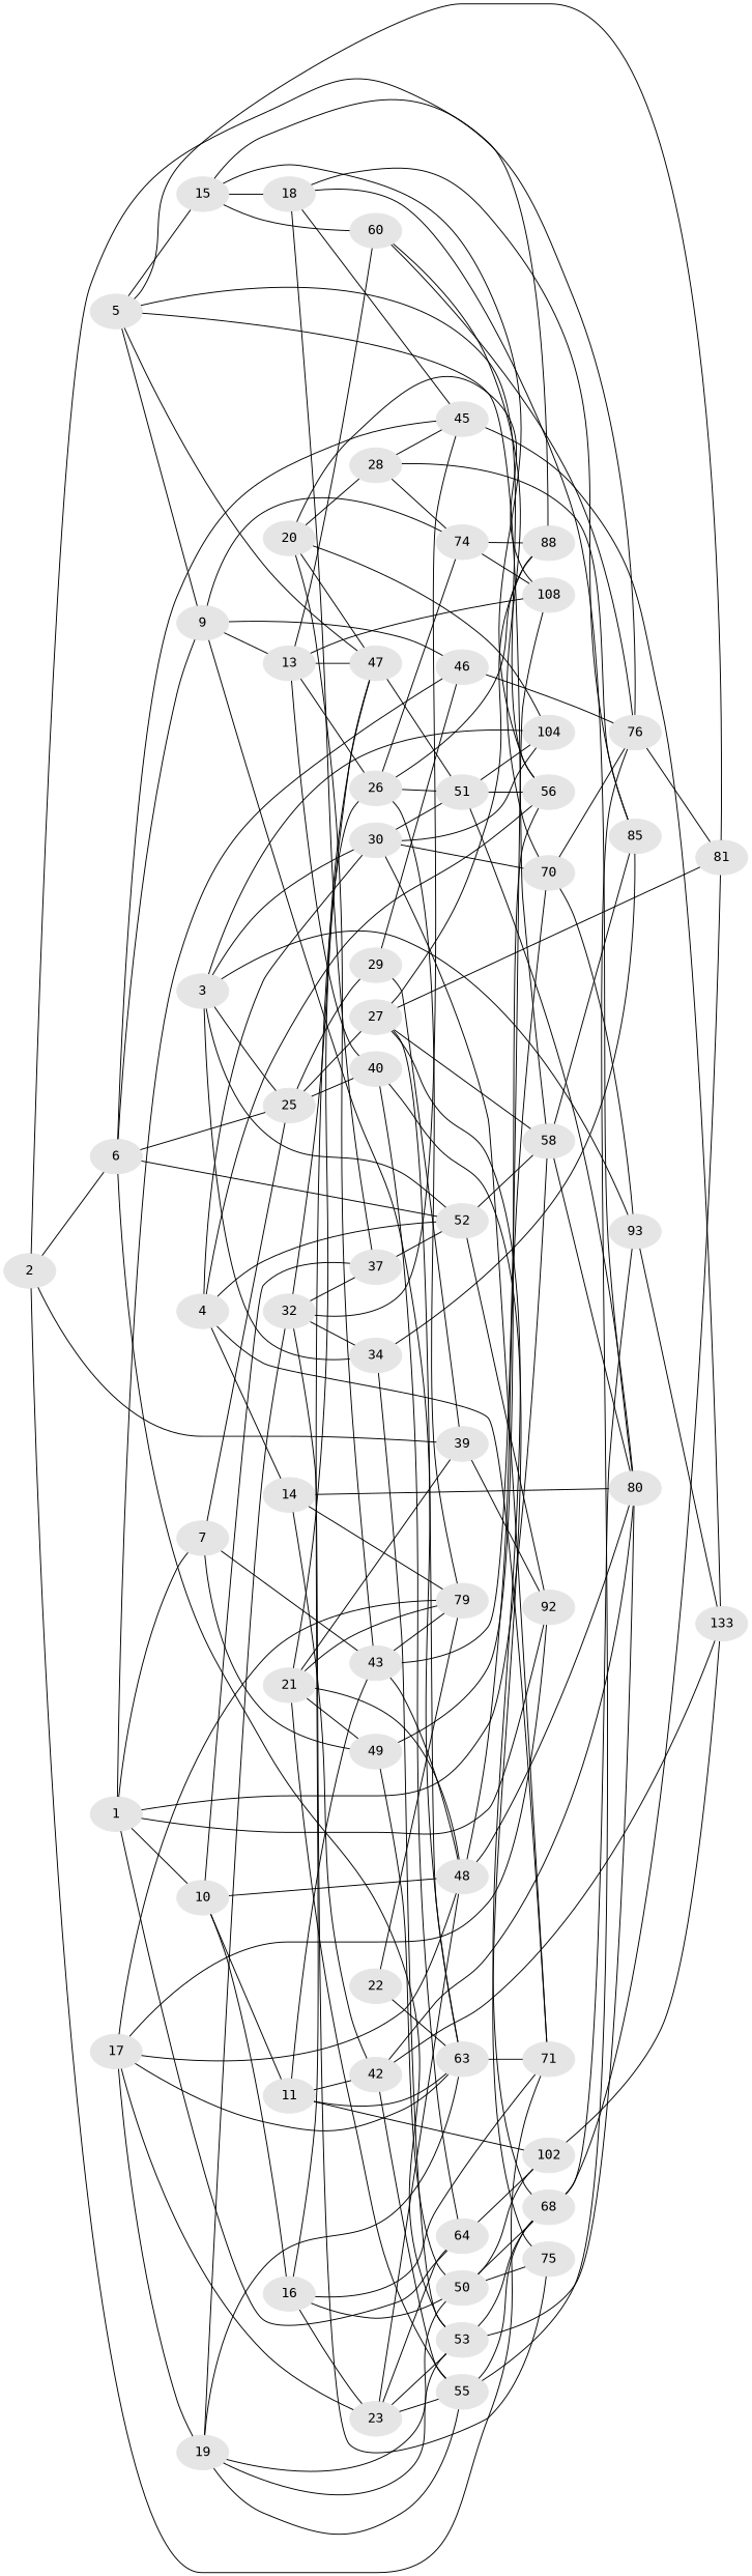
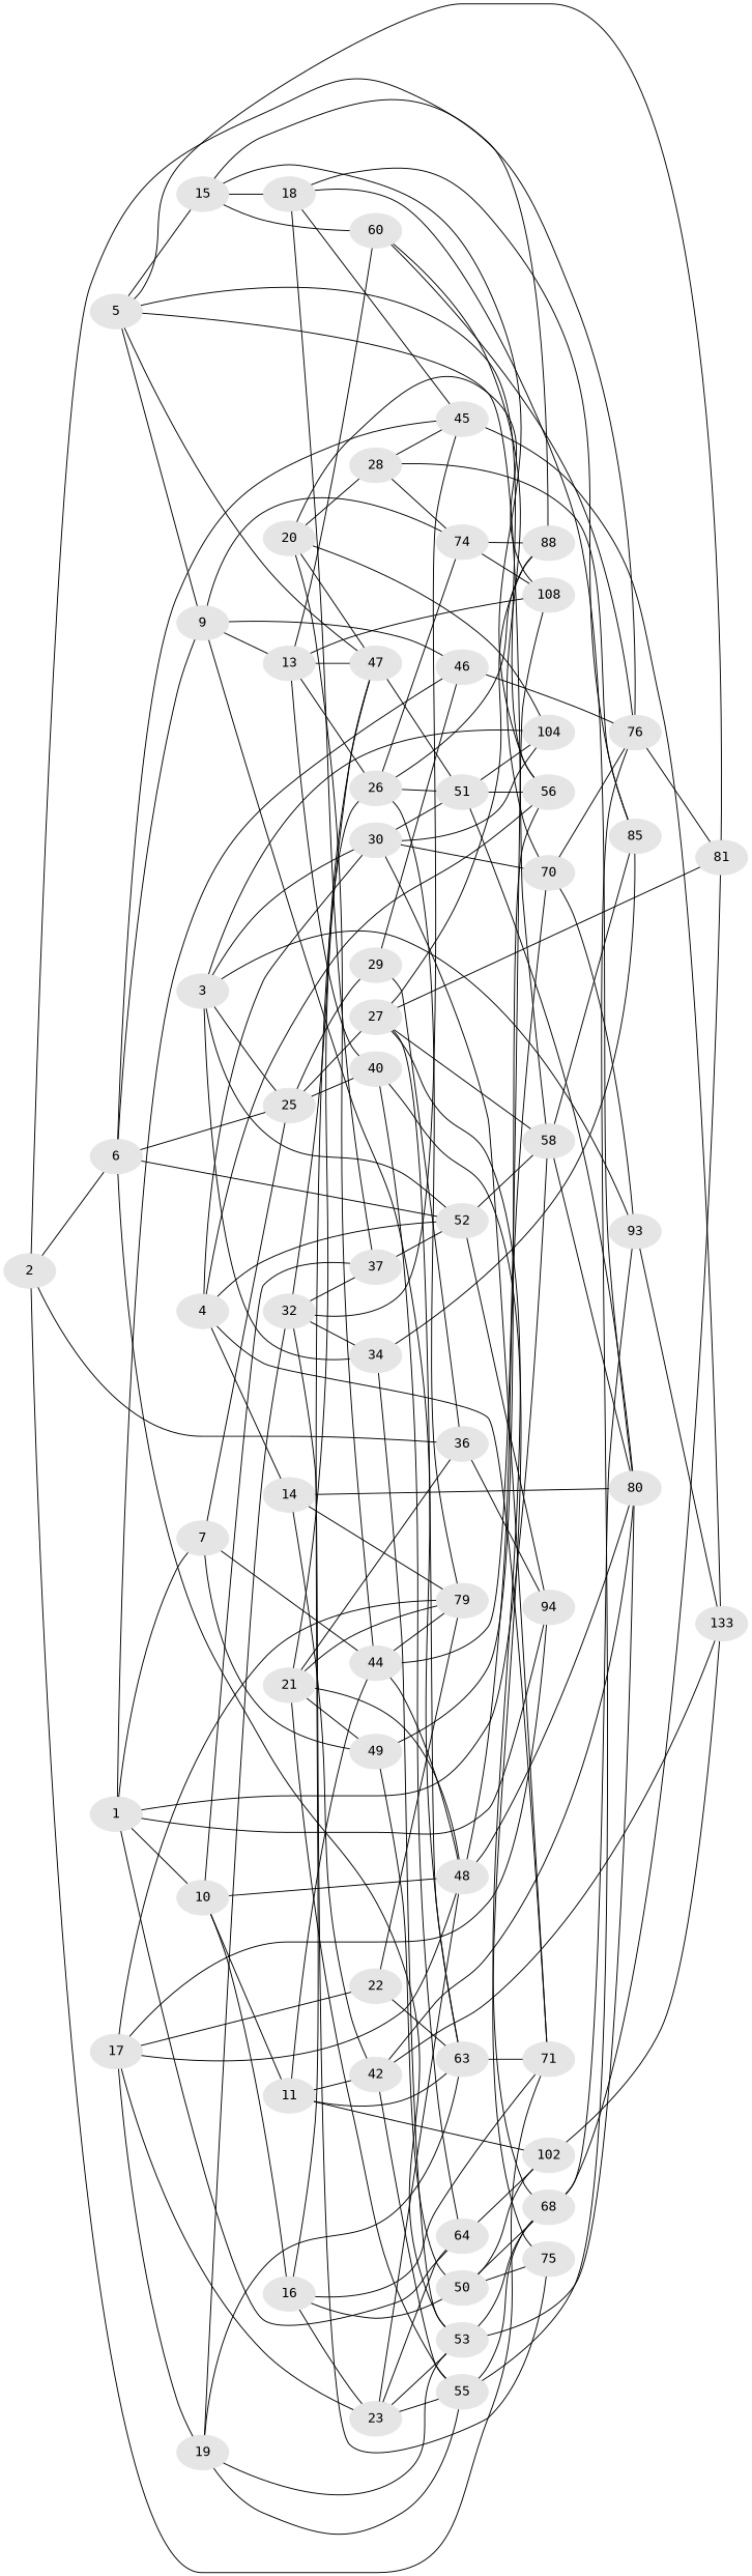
  graph {
    fontname="DejaVu Sans Mono"
    rankdir=LR
    node [color=gray90 fontname="DejaVu Sans Mono" style=filled]
    edge [fontname="DejaVu Sans Mono"]
    1 [super="+101"]
    7
    10 [super="+12"]
    46 [super="+67"]
    58 [super="+82"]
    64
-   92
+   92 [label=94]
    25 [super="+98"]
-   44 [super="+54" label=43]
+   44 [super="+54"]
    49
    11 [super="+84"]
    16 [super="+61"]
    37
    48 [super="+57"]
    76 [super="+87"]
    80 [super="+109"]
    85
    102
    6 [super="+9"]
    52 [super="+83"]
    n21 [label=9 super="+100"]
    45 [super="+78"]
    n23 [label=53 super="+66"]
    2
-   36 [label=39]
+   36
    71 [super="+77"]
    81
    3 [super="+24"]
    30 [super="+62"]
    34
    93
    104
    40
    27 [super="+33"]
    29
    51 [super="+73"]
    70 [super="+99"]
    n38 [label=133]
    4 [super="+107"]
    14
    56
    42 [super="+72"]
    79 [super="+97"]
    5 [super="+65"]
    15 [super="+38"]
    47 [super="+90"]
    13 [super="+31"]
    63 [super="+94"]
    74 [super="+89"]
    60
    18 [super="+41"]
    88
    68 [super="+96"]
    108
    50 [super="+95"]
    26 [super="+53"]
    23 [super="+91"]
    55 [super="+86"]
    75
    17 [super="+43"]
    19 [super="+106"]
    22
    32 [super="+35"]
    20 [super="+69"]
    28 [super="+39"]
    21 [super="+105"]
    1 -- 7
    1 -- 10
    1 -- 46
    1 -- 58
    1 -- 64
    1 -- 92
    7 -- 25
    7 -- 44
    7 -- 49
    10 -- 11 [weight=2]
    10 -- 16
    10 -- 37
    10 -- 48
    46 -- 76
    58 -- 80
    58 -- 85
    64 -- 102
    25 -- 40
    25 -- 27
    25 -- 29
    44 -- 48
    44 -- 79
    44 -- 108
    49 -- 56
    49 -- 50
    11 -- 44
    11 -- 102
    11 -- 42
    11 -- 63
    16 -- 71
    16 -- 50
    16 -- 26
    16 -- 23
    37 -- 52
    48 -- 80
    48 -- 70
    76 -- 81
    102 -- n38
    6 -- 25
    6 -- 52
    6 -- n21
    6 -- 45
    6 -- n23
    52 -- 58
    52 -- 92
    n21 -- 46
    n21 -- 13
    n21 -- 63
    n21 -- 74
    45 -- n38
    n23 -- 80
    n23 -- 68
    2 -- 76
    2 -- 6
    2 -- 36
    2 -- 71
    36 -- 92
    3 -- 25
    3 -- 52
    3 -- 30
    3 -- 34
    3 -- 93
    3 -- 104
    30 -- 71
    30 -- 104
    30 -- 51
    30 -- 70
    34 -- 85
    34 -- n23
    93 -- n38
    40 -- 64
    40 -- 75
    27 -- 58
    27 -- 81
    27 -- 63
    27 -- 88
    27 -- 68
    29 -- 46
    29 -- 36
    51 -- 80
    51 -- 104
    51 -- 56
    70 -- 76
    70 -- 93
    4 -- 52
    4 -- 71 [weight=2]
    4 -- 30
    4 -- 14
    4 -- 56
    14 -- 80
    14 -- 42
    14 -- 79
    42 -- 80
    42 -- n38
    42 -- 55
    5 -- 58
    5 -- n21
    5 -- 81
    5 -- 56
    5 -- 15
    5 -- 47
    15 -- 56
    15 -- 60
    15 -- 18
    15 -- 88
    47 -- 51
    13 -- 40
    13 -- 47
    13 -- 60
    13 -- 108
    13 -- 26
    63 -- 71
    74 -- 88
    74 -- 108
    60 -- 76
    60 -- 70
    18 -- 37
    18 -- 80
    18 -- 85
    18 -- 45
    68 -- 81
    68 -- 93
    50 -- 102
    50 -- 68
    50 -- 75
    26 -- 51
    26 -- 79
    26 -- 74
    26 -- 88
    23 -- 64
    23 -- 48
    23 -- n23
    23 -- 55
    55 -- 76
    55 -- 68
    17 -- 92
    17 -- 48
    17 -- 79
    17 -- 23
    17 -- 19
-   17 -- 63
+   17 -- 22
    19 -- n23
    19 -- 63
-   19 -- 50
    19 -- 55
    19 -- 32
    22 -- 79
    22 -- 63
    32 -- 37
    32 -- 45
    32 -- 34
    32 -- 47
    32 -- 75
    20 -- 44
    20 -- 104
    20 -- 47
    20 -- 108
    20 -- 28 [weight=2]
    28 -- 85
    28 -- 45 [weight=2]
    28 -- 74
    21 -- 49
    21 -- 48
    21 -- 36
    21 -- 79
    21 -- 47
    21 -- 55
  }
